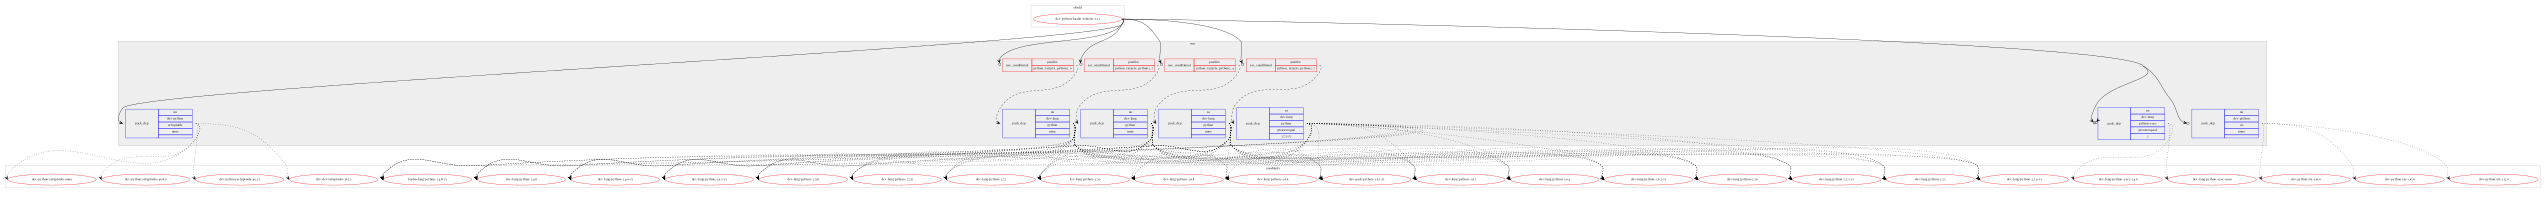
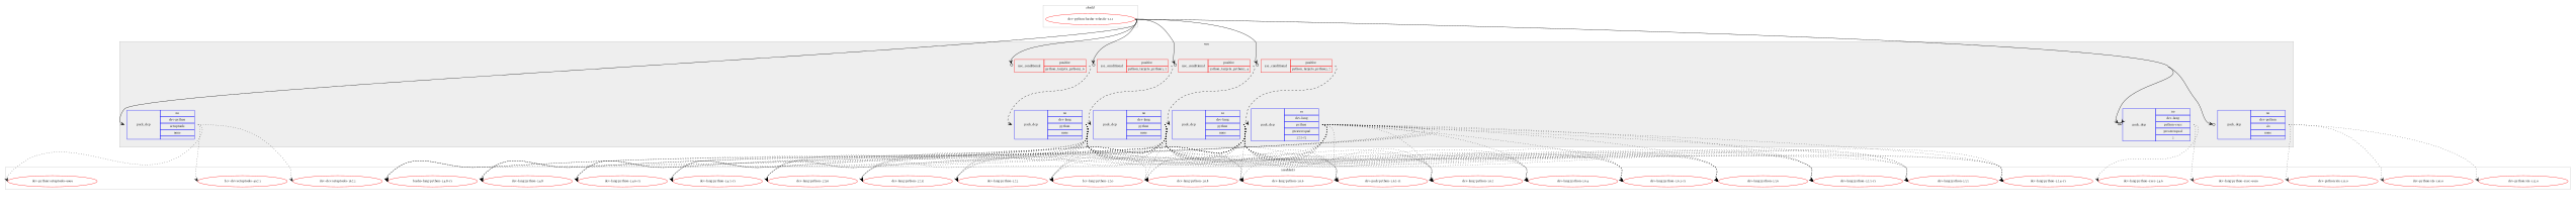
  digraph {
    compound=true
    concentrate=true
    fontname="Playfair Display"
    fontsize=10
    newrank=true
    rankdir=TB
    ranksep=1.5
    node [color=red fontname="Playfair Display" fontsize=10]
    edge [arrowhead=vee fontname="Playfair Display" headport=w style=dotted tailport=e weight=100]
    n1 [label="dev-python/basho-erlastic-2.1.1" width=4]
    n2 [color=blue label=<<TABLE BORDER="0" CELLBORDER="1" CELLSPACING="0" CELLPADDING="4" WIDTH="220"><TR><TD ROWSPAN="6" CELLPADDING="30">pack_dep</TD></TR><TR><TD WIDTH="110">no</TD></TR><TR><TD>dev-python</TD></TR><TR><TD>setuptools</TD></TR><TR><TD>none</TD></TR><TR><TD></TD></TR></TABLE>> shape=none]
    n3 [color=blue label=<<TABLE BORDER="0" CELLBORDER="1" CELLSPACING="0" CELLPADDING="4" WIDTH="220"><TR><TD ROWSPAN="6" CELLPADDING="30">pack_dep</TD></TR><TR><TD WIDTH="110">no</TD></TR><TR><TD>dev-lang</TD></TR><TR><TD>python</TD></TR><TR><TD>greaterequal</TD></TR><TR><TD>2.7.5-r2</TD></TR></TABLE>> shape=none]
    n4 [label=<<TABLE BORDER="0" CELLBORDER="1" CELLSPACING="0" CELLPADDING="4"><TR><TD ROWSPAN="3" CELLPADDING="10">use_conditional</TD></TR><TR><TD>positive</TD></TR><TR><TD>python_targets_python2_7</TD></TR></TABLE>> shape=none]
    n5 [color=blue label=<<TABLE BORDER="0" CELLBORDER="1" CELLSPACING="0" CELLPADDING="4" WIDTH="220"><TR><TD ROWSPAN="6" CELLPADDING="30">pack_dep</TD></TR><TR><TD WIDTH="110">no</TD></TR><TR><TD>dev-lang</TD></TR><TR><TD>python</TD></TR><TR><TD>none</TD></TR><TR><TD></TD></TR></TABLE>> shape=none]
    n6 [label=<<TABLE BORDER="0" CELLBORDER="1" CELLSPACING="0" CELLPADDING="4"><TR><TD ROWSPAN="3" CELLPADDING="10">use_conditional</TD></TR><TR><TD>positive</TD></TR><TR><TD>python_targets_python3_4</TD></TR></TABLE>> shape=none]
    n7 [color=blue label=<<TABLE BORDER="0" CELLBORDER="1" CELLSPACING="0" CELLPADDING="4" WIDTH="220"><TR><TD ROWSPAN="6" CELLPADDING="30">pack_dep</TD></TR><TR><TD WIDTH="110">no</TD></TR><TR><TD>dev-lang</TD></TR><TR><TD>python</TD></TR><TR><TD>none</TD></TR><TR><TD></TD></TR></TABLE>> shape=none]
    n8 [label=<<TABLE BORDER="0" CELLBORDER="1" CELLSPACING="0" CELLPADDING="4"><TR><TD ROWSPAN="3" CELLPADDING="10">use_conditional</TD></TR><TR><TD>positive</TD></TR><TR><TD>python_targets_python3_5</TD></TR></TABLE>> shape=none]
    n9 [color=blue label=<<TABLE BORDER="0" CELLBORDER="1" CELLSPACING="0" CELLPADDING="4" WIDTH="220"><TR><TD ROWSPAN="6" CELLPADDING="30">pack_dep</TD></TR><TR><TD WIDTH="110">no</TD></TR><TR><TD>dev-lang</TD></TR><TR><TD>python</TD></TR><TR><TD>none</TD></TR><TR><TD></TD></TR></TABLE>> shape=none]
    n10 [label=<<TABLE BORDER="0" CELLBORDER="1" CELLSPACING="0" CELLPADDING="4"><TR><TD ROWSPAN="3" CELLPADDING="10">use_conditional</TD></TR><TR><TD>positive</TD></TR><TR><TD>python_targets_python3_6</TD></TR></TABLE>> shape=none]
    n11 [color=blue label=<<TABLE BORDER="0" CELLBORDER="1" CELLSPACING="0" CELLPADDING="4" WIDTH="220"><TR><TD ROWSPAN="6" CELLPADDING="30">pack_dep</TD></TR><TR><TD WIDTH="110">no</TD></TR><TR><TD>dev-lang</TD></TR><TR><TD>python-exec</TD></TR><TR><TD>greaterequal</TD></TR><TR><TD>2</TD></TR></TABLE>> shape=none]
    n12 [color=blue label=<<TABLE BORDER="0" CELLBORDER="1" CELLSPACING="0" CELLPADDING="4" WIDTH="220"><TR><TD ROWSPAN="6" CELLPADDING="30">pack_dep</TD></TR><TR><TD WIDTH="110">no</TD></TR><TR><TD>dev-python</TD></TR><TR><TD>six</TD></TR><TR><TD>none</TD></TR><TR><TD></TD></TR></TABLE>> shape=none]
    n13 [label="dev-dev/setuptools-36.7.2" width=4]
-   n14 [label="dev-python/setuptools-40.7.3" width=4]
-   n15 [label="dev-python/setuptools-40.8.0" width=4]
+   n14 [label="dev-dev/setuptools-40.7.3" width=4]
    n16 [label="dev-python/setuptools-9999" width=4]
    n17 [label="dev-lang/python-2.7.15" width=4]
    n18 [label="dev-lang/python-2.7.16" width=4]
    n19 [label="dev-lang/python-3.4.5-r1" width=4]
    n20 [label="dev-lang/python-3.4.6-r1" width=4]
    n21 [label="dev-lang/python-3.4.8" width=4]
    n22 [label="basho-lang/python-3.4.8-r1" width=4]
    n23 [label="dev-lang/python-3.5.4-r1" width=4]
    n24 [label="dev-lang/python-3.5.5" width=4]
    n25 [label="dev-lang/python-3.5.5-r1" width=4]
    n26 [label="dev-lang/python-3.5.6" width=4]
    n27 [label="dev-lang/python-3.6.3-r1" width=4]
    n28 [label="dev-lang/python-3.6.4" width=4]
    n29 [label="dev-lang/python-3.6.5" width=4]
    n30 [label="dev-pack/python-3.6.5-r1" width=4]
    n31 [label="dev-lang/python-3.6.6" width=4]
    n32 [label="dev-lang/python-2.6.8" width=4]
    n33 [label="dev-lang/python-3.7.0" width=4]
    n34 [label="dev-lang/python-3.7.2" width=4]
    n35 [label="dev-lang/python-exec-2.4.6" width=4]
    n36 [label="dev-lang/python-exec-9919" width=4]
    n37 [label="dev-python/six-1.10.0" width=4]
-   n38 [label="dev-python/six-1.91.0" width=4]
+   n38 [label="dev-python/six-1.11.0" width=4]
    n39 [label="dev-python/six-1.12.0" width=4]
    subgraph cluster_1 {
      color=gray
      label=<<i>ebuild</i>>
      rank=same
      n1
    }
    subgraph cluster_2 {
      color=gray
      label=<<i>dependencies</i>>
      subgraph cluster_3 {
        color=gray
        fillcolor="#eeeeee"
        label=<<i>compile</i>>
        style=filled
        subgraph sub_4 {
          color=gray
          fillcolor="#eeeeee"
          label=<<i>compile</i>>
          style=filled
          n2
        }
      }
      subgraph cluster_5 {
        color=gray
        fillcolor="#eeeeee"
        label=<<i>compile and run</i>>
        style=filled
        subgraph sub_6 {
          color=gray
          fillcolor="#eeeeee"
          label=<<i>compile and run</i>>
          style=filled
          n4
          subgraph sub_7 {
            color=gray
            fillcolor="#eeeeee"
            label=<<i>compile and run</i>>
            style=filled
            n3
          }
        }
        subgraph sub_8 {
          color=gray
          fillcolor="#eeeeee"
          label=<<i>compile and run</i>>
          style=filled
          n6
          subgraph sub_9 {
            color=gray
            fillcolor="#eeeeee"
            label=<<i>compile and run</i>>
            style=filled
            n5
          }
        }
        subgraph sub_10 {
          color=gray
          fillcolor="#eeeeee"
          label=<<i>compile and run</i>>
          style=filled
          n8
          subgraph sub_11 {
            color=gray
            fillcolor="#eeeeee"
            label=<<i>compile and run</i>>
            style=filled
            n7
          }
        }
        subgraph sub_12 {
          color=gray
          fillcolor="#eeeeee"
          label=<<i>compile and run</i>>
          style=filled
          n10
          subgraph sub_13 {
            color=gray
            fillcolor="#eeeeee"
            label=<<i>compile and run</i>>
            style=filled
            n9
          }
        }
        subgraph sub_14 {
          color=gray
          fillcolor="#eeeeee"
          label=<<i>compile and run</i>>
          style=filled
          n11
        }
        subgraph sub_15 {
          color=gray
          fillcolor="#eeeeee"
          label=<<i>compile and run</i>>
          style=filled
          n12
        }
      }
      subgraph cluster_16 {
        color=gray
        fillcolor="#eeeeee"
        label=<<i>run</i>>
        style=filled
      }
    }
    subgraph cluster_17 {
      color=gray
      label=<<i>candidates</i>>
      rank=same
      subgraph sub_18 {
        color=black
        label=<<i>candidates</i>>
        nodesep=1
        rank=same
        n13
        n14
-       n15
        n16
      }
      subgraph sub_19 {
        color=black
        label=<<i>candidates</i>>
        nodesep=1
        rank=same
        n17
        n18
        n19
        n20
        n21
        n22
        n23
        n24
        n25
        n26
        n27
        n28
        n29
        n30
        n31
        n32
        n33
        n34
      }
      subgraph sub_20 {
        color=black
        label=<<i>candidates</i>>
        nodesep=1
        rank=same
        n17
        n18
        n19
        n20
        n21
        n22
        n23
        n24
        n25
        n26
        n27
        n28
        n29
        n30
        n31
        n32
        n33
        n34
      }
      subgraph sub_21 {
        color=black
        label=<<i>candidates</i>>
        nodesep=1
        rank=same
        n17
        n18
        n19
        n20
        n21
        n22
        n23
        n24
        n25
        n26
        n27
        n28
        n29
        n30
        n31
        n32
        n33
        n34
      }
      subgraph sub_22 {
        color=black
        label=<<i>candidates</i>>
        nodesep=1
        rank=same
        n17
        n18
        n19
        n20
        n21
        n22
        n23
        n24
        n25
        n26
        n27
        n28
        n29
        n30
        n31
        n32
        n33
        n34
      }
      subgraph sub_23 {
        color=black
        label=<<i>candidates</i>>
        nodesep=1
        rank=same
        n35
        n36
      }
      subgraph sub_24 {
        color=black
        label=<<i>candidates</i>>
        nodesep=1
        rank=same
        n37
        n38
        n39
      }
    }
    n1 -> n2 [style=solid weight=20]
    n1 -> n4 [arrowhead=odotvee style=solid weight=20]
    n1 -> n6 [arrowhead=odotvee style=solid weight=20]
    n1 -> n8 [arrowhead=odotvee style=solid weight=20]
    n1 -> n10 [arrowhead=odotvee style=solid weight=20]
    n1 -> n11 [arrowhead=odotvee style=solid weight=20]
    n1 -> n12 [arrowhead=odotvee style=solid weight=20]
    n2 -> n13
    n2 -> n14
-   n2 -> n15
    n2 -> n16
    n3 -> n17
    n3 -> n18
    n3 -> n19
    n3 -> n20
    n3 -> n21
    n3 -> n22
    n3 -> n23
    n3 -> n24
    n3 -> n25
    n3 -> n26
    n3 -> n27
    n3 -> n28
    n3 -> n29
    n3 -> n30
    n3 -> n31
    n3 -> n32
    n3 -> n33
    n3 -> n34
    n4 -> n3 [style=dashed weight=20]
    n5 -> n17
    n5 -> n18
    n5 -> n19
    n5 -> n20
    n5 -> n21
    n5 -> n22
    n5 -> n23
    n5 -> n24
    n5 -> n25
    n5 -> n26
    n5 -> n27
    n5 -> n28
    n5 -> n29
    n5 -> n30
    n5 -> n31
    n5 -> n32
    n5 -> n33
    n5 -> n34
    n6 -> n5 [style=dashed weight=20]
    n7 -> n17
    n7 -> n18
    n7 -> n19
    n7 -> n20
    n7 -> n21
    n7 -> n22
    n7 -> n23
    n7 -> n24
    n7 -> n25
    n7 -> n26
    n7 -> n27
    n7 -> n28
    n7 -> n29
    n7 -> n30
    n7 -> n31
    n7 -> n32
    n7 -> n33
    n7 -> n34
    n8 -> n7 [style=dashed weight=20]
    n9 -> n17
    n9 -> n18
    n9 -> n19
    n9 -> n20
    n9 -> n21
    n9 -> n22
    n9 -> n23
    n9 -> n24
    n9 -> n25
    n9 -> n26
    n9 -> n27
    n9 -> n28
    n9 -> n29
    n9 -> n30
    n9 -> n31
    n9 -> n32
    n9 -> n33
    n9 -> n34
    n10 -> n9 [style=dashed weight=20]
    n11 -> n35
    n11 -> n36
    n12 -> n37
    n12 -> n38
    n12 -> n39
  }
